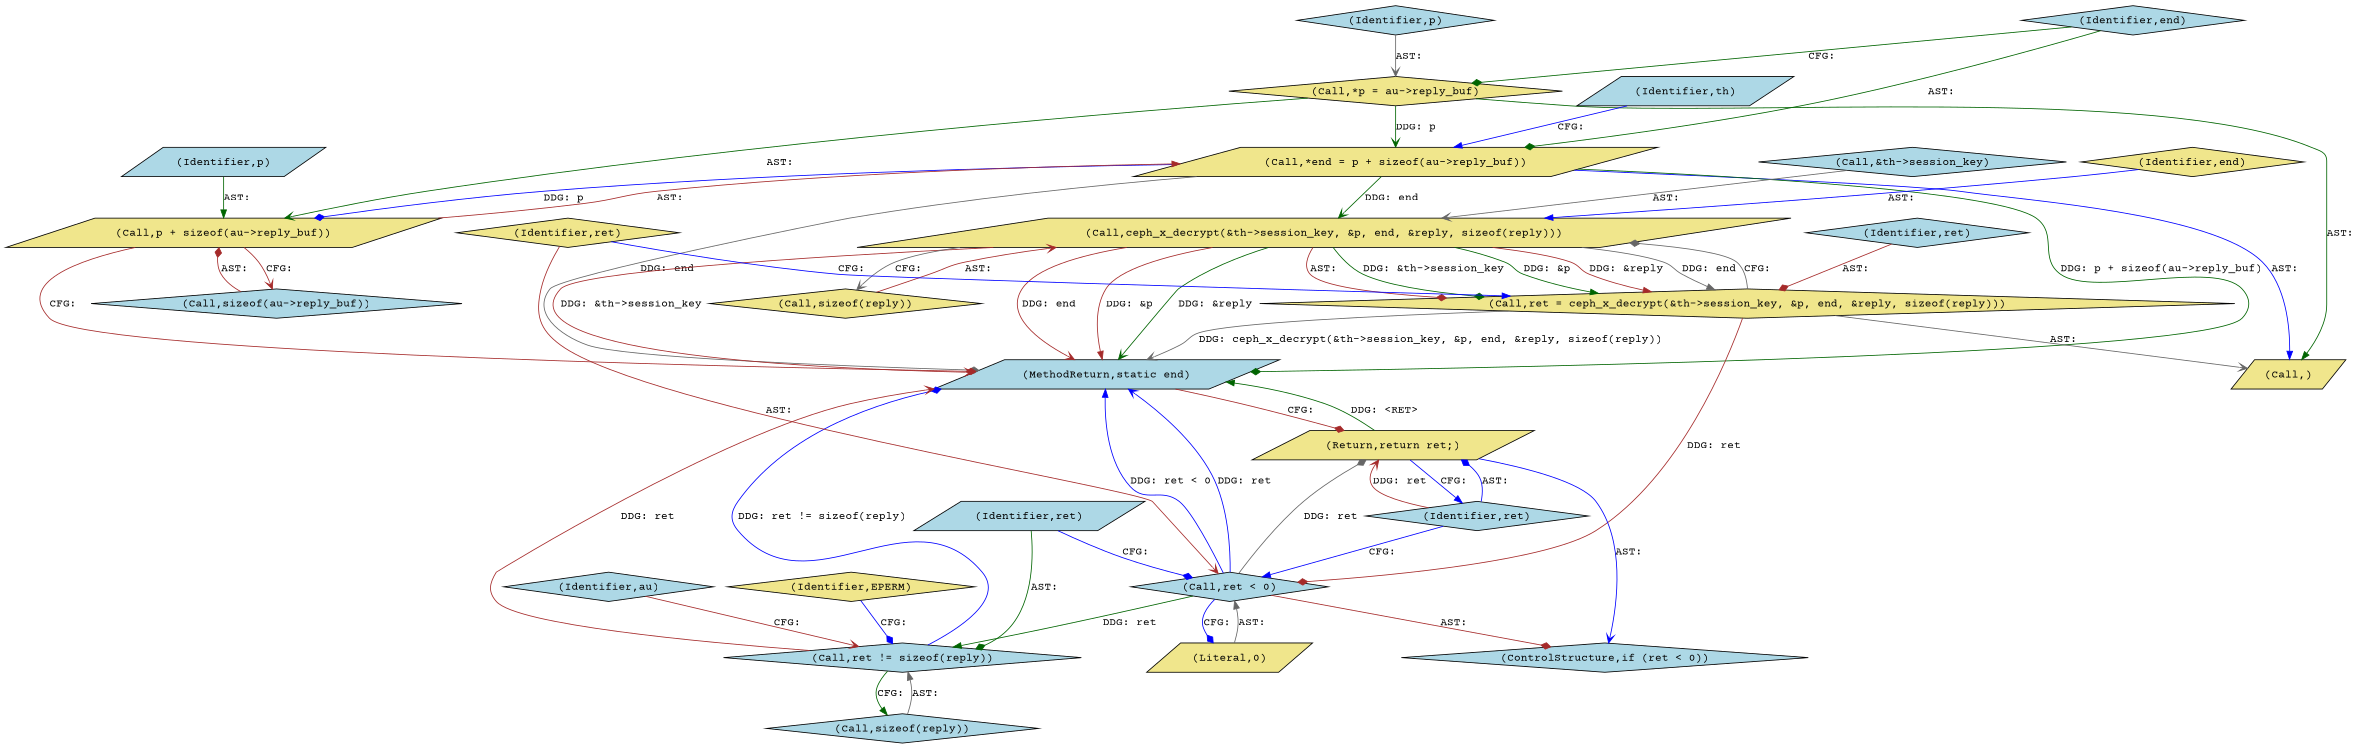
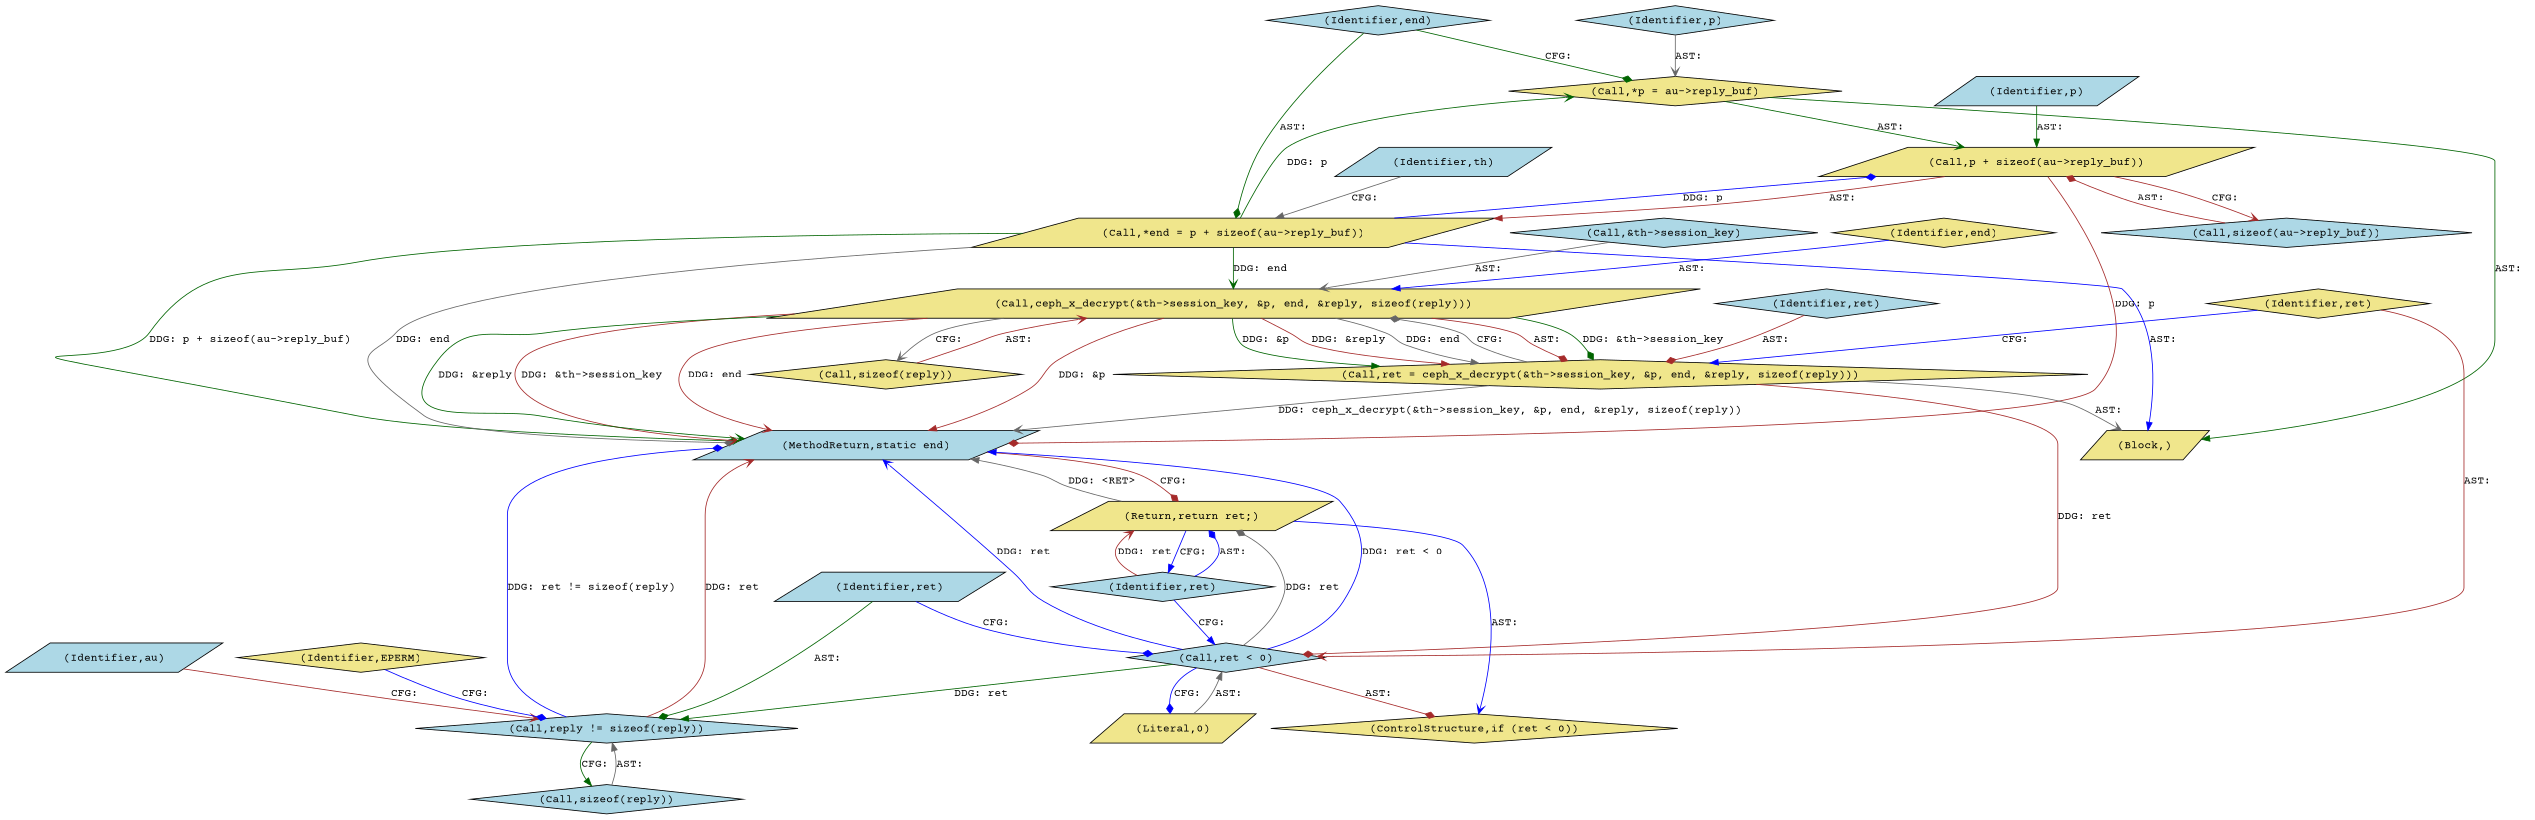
  digraph {
    fontname="Courier Prime"
    node [fillcolor=lightblue fontname="Courier Prime" shape=diamond style=filled]
    edge [arrowhead=diamond color=brown fontname="Courier Prime"]
    n1 [fillcolor=khaki label="(Call,*p = au->reply_buf)"]
    n2 [fillcolor=khaki label="(Call,*end = p + sizeof(au->reply_buf))" shape=parallelogram]
    n3 [fillcolor=khaki label="(Call,p + sizeof(au->reply_buf))" shape=parallelogram]
-   n4 [fillcolor=khaki label="(Call,)" shape=parallelogram]
+   n4 [fillcolor=khaki label="(Block,)" shape=parallelogram]
    n5 [fillcolor=khaki label="(Call,ceph_x_decrypt(&th->session_key, &p, end, &reply, sizeof(reply)))" shape=parallelogram]
    n6 [label="(MethodReturn,static end)" shape=parallelogram]
    n7 [label="(Call,sizeof(au->reply_buf))"]
    n8 [fillcolor=khaki label="(Call,ret = ceph_x_decrypt(&th->session_key, &p, end, &reply, sizeof(reply)))"]
    n9 [fillcolor=khaki label="(Call,sizeof(reply))"]
    n10 [fillcolor=khaki label="(Return,return ret;)" shape=parallelogram]
    n11 [label="(Call,ret < 0)"]
-   n12 [label="(Call,ret != sizeof(reply))"]
-   n13 [label="(ControlStructure,if (ret < 0))"]
+   n12 [label="(Call,reply != sizeof(reply))"]
+   n13 [fillcolor=khaki label="(ControlStructure,if (ret < 0))"]
    n14 [fillcolor=khaki label="(Literal,0)" shape=parallelogram]
    n15 [label="(Identifier,ret)"]
    n16 [label="(Call,sizeof(reply))"]
    n17 [label="(Identifier,end)"]
    n18 [label="(Call,&th->session_key)"]
    n19 [label="(Identifier,ret)"]
    n20 [label="(Identifier,p)"]
-   n21 [label="(Identifier,au)"]
+   n21 [label="(Identifier,au)" shape=parallelogram]
    n22 [fillcolor=khaki label="(Identifier,EPERM)"]
    n23 [label="(Identifier,ret)" shape=parallelogram]
    n24 [label="(Identifier,p)" shape=parallelogram]
    n25 [fillcolor=khaki label="(Identifier,ret)"]
    n26 [label="(Identifier,th)" shape=parallelogram]
    n27 [fillcolor=khaki label="(Identifier,end)"]
-   n1 -> n2 [arrowhead=vee color=darkgreen label="DDG: p"]
+   n2 -> n1 [arrowhead=vee color=darkgreen label="DDG: p"]
    n1 -> n3 [arrowhead=vee color=darkgreen label="AST: "]
    n1 -> n4 [arrowhead=normal color=darkgreen label="AST: "]
    n2 -> n3 [color=blue label="DDG: p"]
    n2 -> n4 [arrowhead=normal color=blue label="AST: "]
    n2 -> n5 [arrowhead=vee color=darkgreen label="DDG: end"]
    n2 -> n6 [color=darkgreen label="DDG: p + sizeof(au->reply_buf)"]
    n2 -> n6 [color=gray40 label="DDG: end"]
    n3 -> n2 [arrowhead=normal label="AST: "]
-   n3 -> n6 [label="CFG: "]
+   n3 -> n6 [label="DDG: p"]
    n3 -> n7 [arrowhead=vee label="CFG: "]
    n5 -> n6 [arrowhead=vee label="DDG: &th->session_key"]
    n5 -> n6 [arrowhead=vee label="DDG: end"]
    n5 -> n6 [arrowhead=normal label="DDG: &p"]
    n5 -> n6 [arrowhead=vee color=darkgreen label="DDG: &reply"]
    n5 -> n8 [label="AST: "]
    n5 -> n8 [color=darkgreen label="DDG: &th->session_key"]
    n5 -> n8 [arrowhead=normal color=darkgreen label="DDG: &p"]
    n5 -> n8 [arrowhead=normal label="DDG: &reply"]
    n5 -> n8 [arrowhead=normal color=gray40 label="DDG: end"]
    n5 -> n9 [arrowhead=vee color=gray40 label="CFG: "]
    n6 -> n10 [label="CFG: "]
    n7 -> n3 [label="AST: "]
    n8 -> n4 [arrowhead=vee color=gray40 label="AST: "]
    n8 -> n5 [color=gray40 label="CFG: "]
    n8 -> n6 [arrowhead=vee color=gray40 label="DDG: ceph_x_decrypt(&th->session_key, &p, end, &reply, sizeof(reply))"]
    n8 -> n11 [label="DDG: ret"]
    n9 -> n5 [arrowhead=vee label="AST: "]
-   n10 -> n6 [arrowhead=normal color=darkgreen label="DDG: <RET>"]
+   n10 -> n6 [arrowhead=normal color=gray40 label="DDG: <RET>"]
    n10 -> n13 [arrowhead=vee color=blue label="AST: "]
    n10 -> n15 [arrowhead=normal color=blue label="CFG: "]
    n11 -> n6 [arrowhead=normal color=blue label="DDG: ret < 0"]
    n11 -> n6 [arrowhead=vee color=blue label="DDG: ret"]
    n11 -> n10 [color=gray40 label="DDG: ret"]
    n11 -> n12 [arrowhead=normal color=darkgreen label="DDG: ret"]
    n11 -> n13 [label="AST: "]
    n11 -> n14 [color=blue label="CFG: "]
    n12 -> n6 [color=blue label="DDG: ret != sizeof(reply)"]
    n12 -> n6 [arrowhead=vee label="DDG: ret"]
    n12 -> n16 [arrowhead=normal color=darkgreen label="CFG: "]
    n14 -> n11 [arrowhead=normal color=gray40 label="AST: "]
    n15 -> n10 [color=blue label="AST: "]
    n15 -> n10 [arrowhead=vee label="DDG: ret"]
    n15 -> n11 [arrowhead=normal color=blue label="CFG: "]
    n16 -> n12 [arrowhead=normal color=gray40 label="AST: "]
    n17 -> n1 [color=darkgreen label="CFG: "]
    n17 -> n2 [color=darkgreen label="AST: "]
    n18 -> n5 [arrowhead=vee color=gray40 label="AST: "]
    n19 -> n8 [label="AST: "]
    n20 -> n1 [arrowhead=vee color=gray40 label="AST: "]
    n21 -> n12 [arrowhead=vee label="CFG: "]
    n22 -> n12 [color=blue label="CFG: "]
    n23 -> n11 [color=blue label="CFG: "]
    n23 -> n12 [color=darkgreen label="AST: "]
    n24 -> n3 [arrowhead=normal color=darkgreen label="AST: "]
    n25 -> n8 [arrowhead=normal color=blue label="CFG: "]
    n25 -> n11 [arrowhead=vee label="AST: "]
-   n26 -> n2 [arrowhead=normal color=blue label="CFG: "]
+   n26 -> n2 [arrowhead=normal color=gray40 label="CFG: "]
    n27 -> n5 [arrowhead=normal color=blue label="AST: "]
  }
